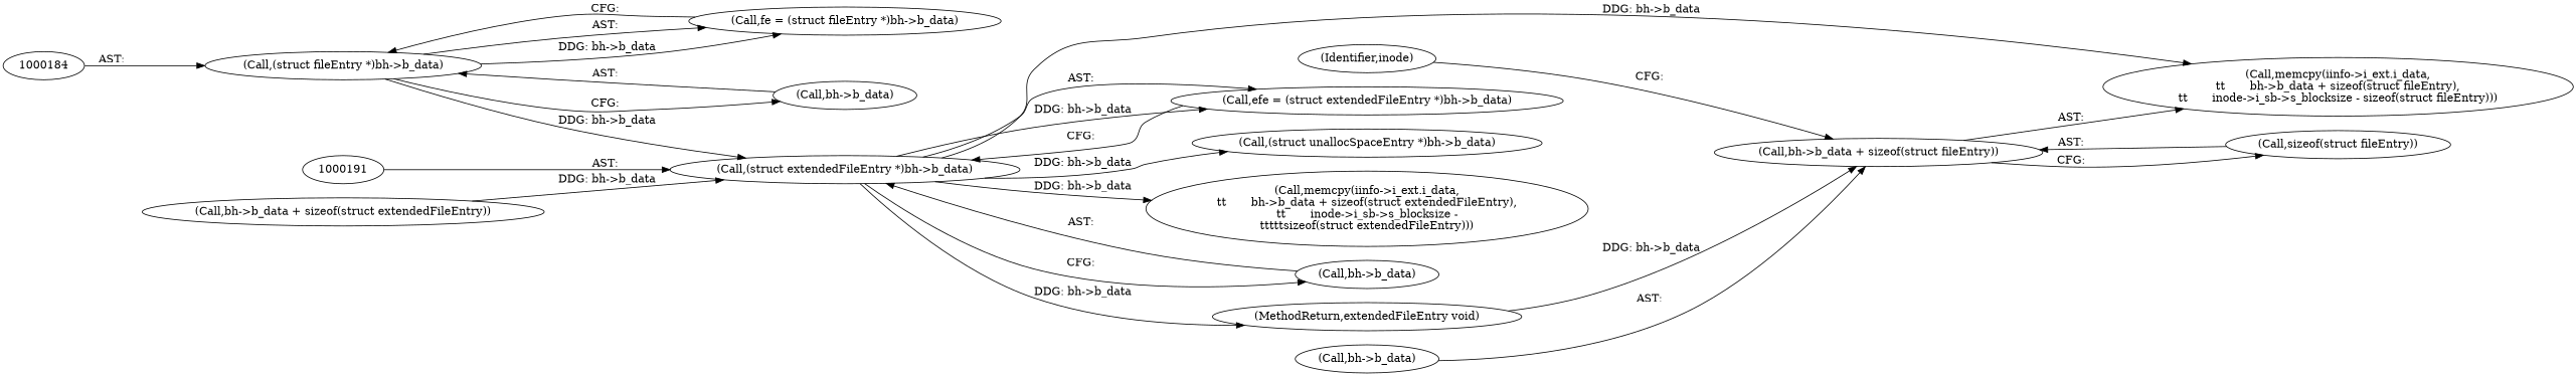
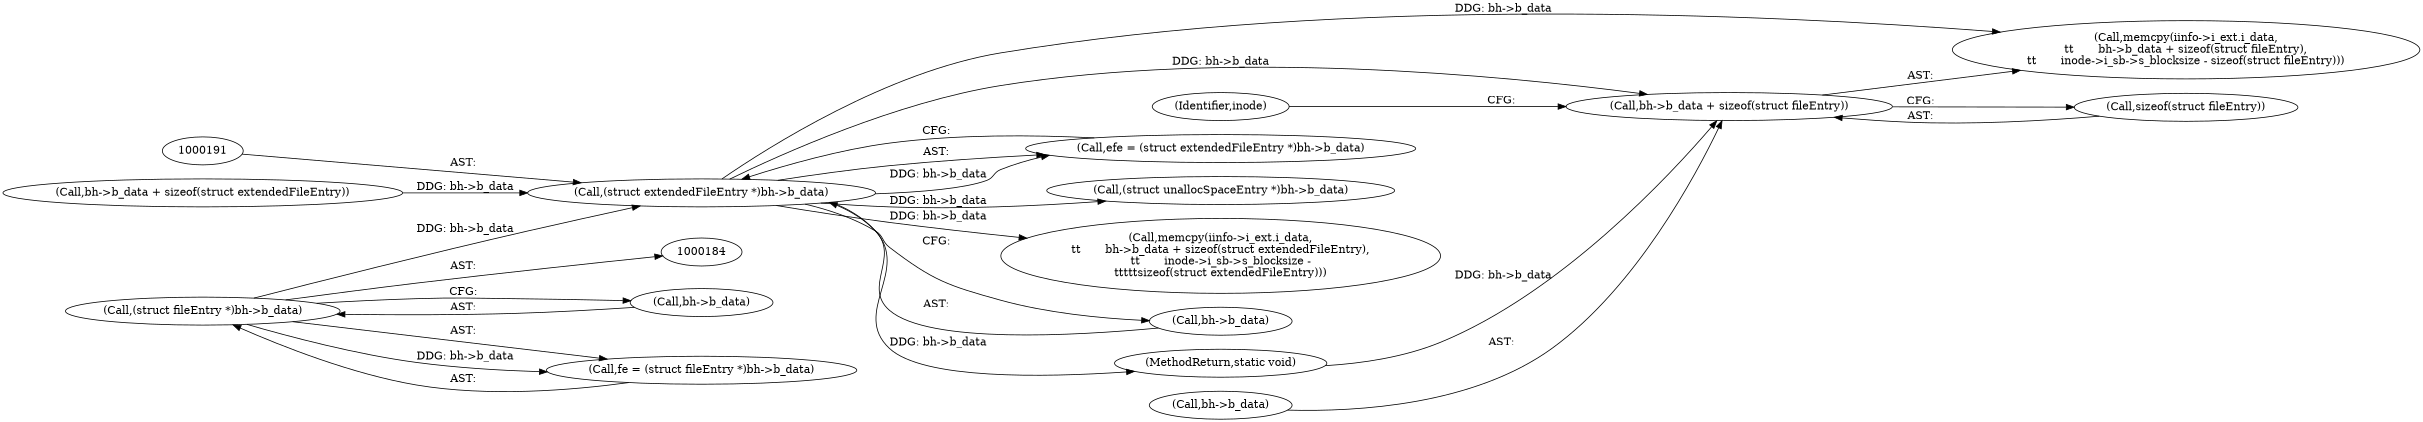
  digraph {
    rankdir=LR
    n1 [label="(Call,bh->b_data + sizeof(struct fileEntry))"]
    n2 [label="(Call,memcpy(iinfo->i_ext.i_data,\n\t\t       bh->b_data + sizeof(struct fileEntry),\n\t\t       inode->i_sb->s_blocksize - sizeof(struct fileEntry)))"]
    n3 [label="(Call,sizeof(struct fileEntry))"]
-   n4 [label="(MethodReturn,extendedFileEntry void)"]
+   n4 [label="(MethodReturn,static void)"]
    n5 [label="(Call,(struct extendedFileEntry *)bh->b_data)"]
    n6 [label="(Call,efe = (struct extendedFileEntry *)bh->b_data)"]
    n7 [label="(Call,(struct unallocSpaceEntry *)bh->b_data)"]
    n8 [label="(Call,memcpy(iinfo->i_ext.i_data,\n\t\t       bh->b_data + sizeof(struct extendedFileEntry),\n\t\t       inode->i_sb->s_blocksize -\n\t\t\t\t\tsizeof(struct extendedFileEntry)))"]
    n9 [label="(Call,bh->b_data)"]
    n10 [label="(Call,bh->b_data + sizeof(struct extendedFileEntry))"]
    n11 [label="(Call,(struct fileEntry *)bh->b_data)"]
    n12 [label="(Call,bh->b_data)"]
    n13 [label="(Call,fe = (struct fileEntry *)bh->b_data)"]
    n14 [label="(Call,bh->b_data)"]
    n15 [label="(Identifier,inode)"]
    1000191
    1000184
    n1 -> n2 [label="AST: "]
    n1 -> n3 [label="CFG: "]
    n3 -> n1 [label="AST: "]
    n4 -> n1 [label="DDG: bh->b_data"]
+   n5 -> n1 [label="DDG: bh->b_data"]
    n5 -> n2 [label="DDG: bh->b_data"]
    n5 -> n4 [label="DDG: bh->b_data"]
    n5 -> n6 [label="AST: "]
    n5 -> n6 [label="DDG: bh->b_data"]
    n5 -> n7 [label="DDG: bh->b_data"]
    n5 -> n8 [label="DDG: bh->b_data"]
    n5 -> n9 [label="CFG: "]
    n6 -> n5 [label="CFG: "]
    n9 -> n5 [label="AST: "]
    n10 -> n5 [label="DDG: bh->b_data"]
    n11 -> n5 [label="DDG: bh->b_data"]
    n11 -> n12 [label="CFG: "]
    n11 -> n13 [label="AST: "]
    n11 -> n13 [label="DDG: bh->b_data"]
    n12 -> n11 [label="AST: "]
-   n13 -> n11 [label="CFG: "]
+   n13 -> n11 [label="AST: "]
    n14 -> n1 [label="AST: "]
    n15 -> n1 [label="CFG: "]
    1000191 -> n5 [label="AST: "]
-   1000184 -> n11 [label="AST: "]
+   n11 -> 1000184 [label="AST: "]
  }
